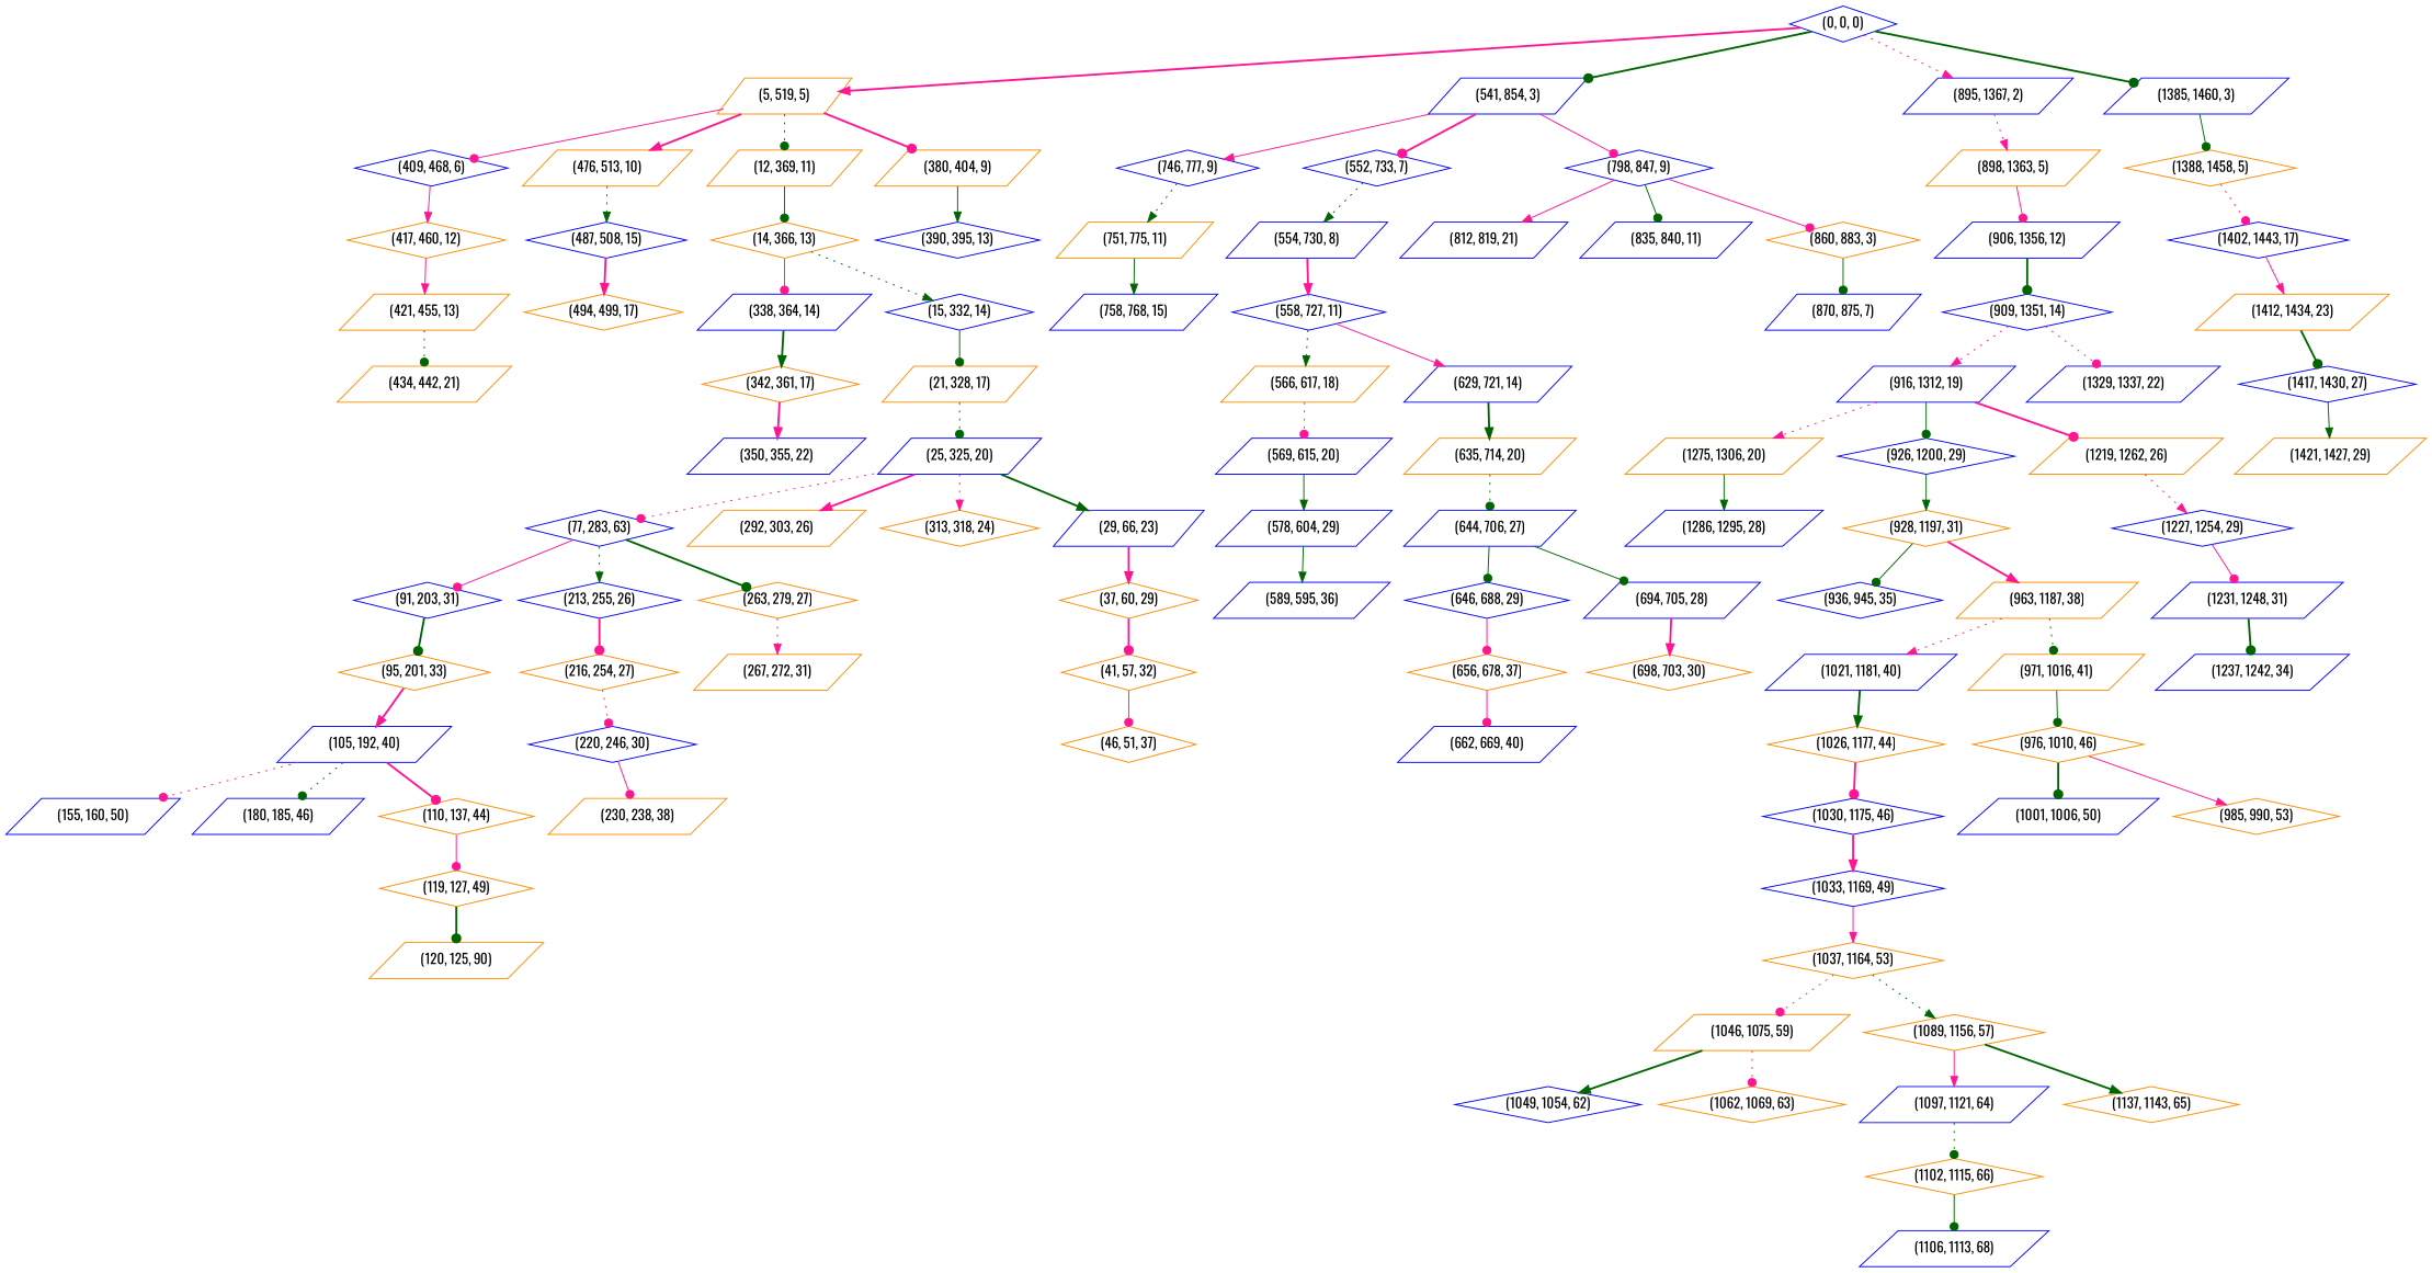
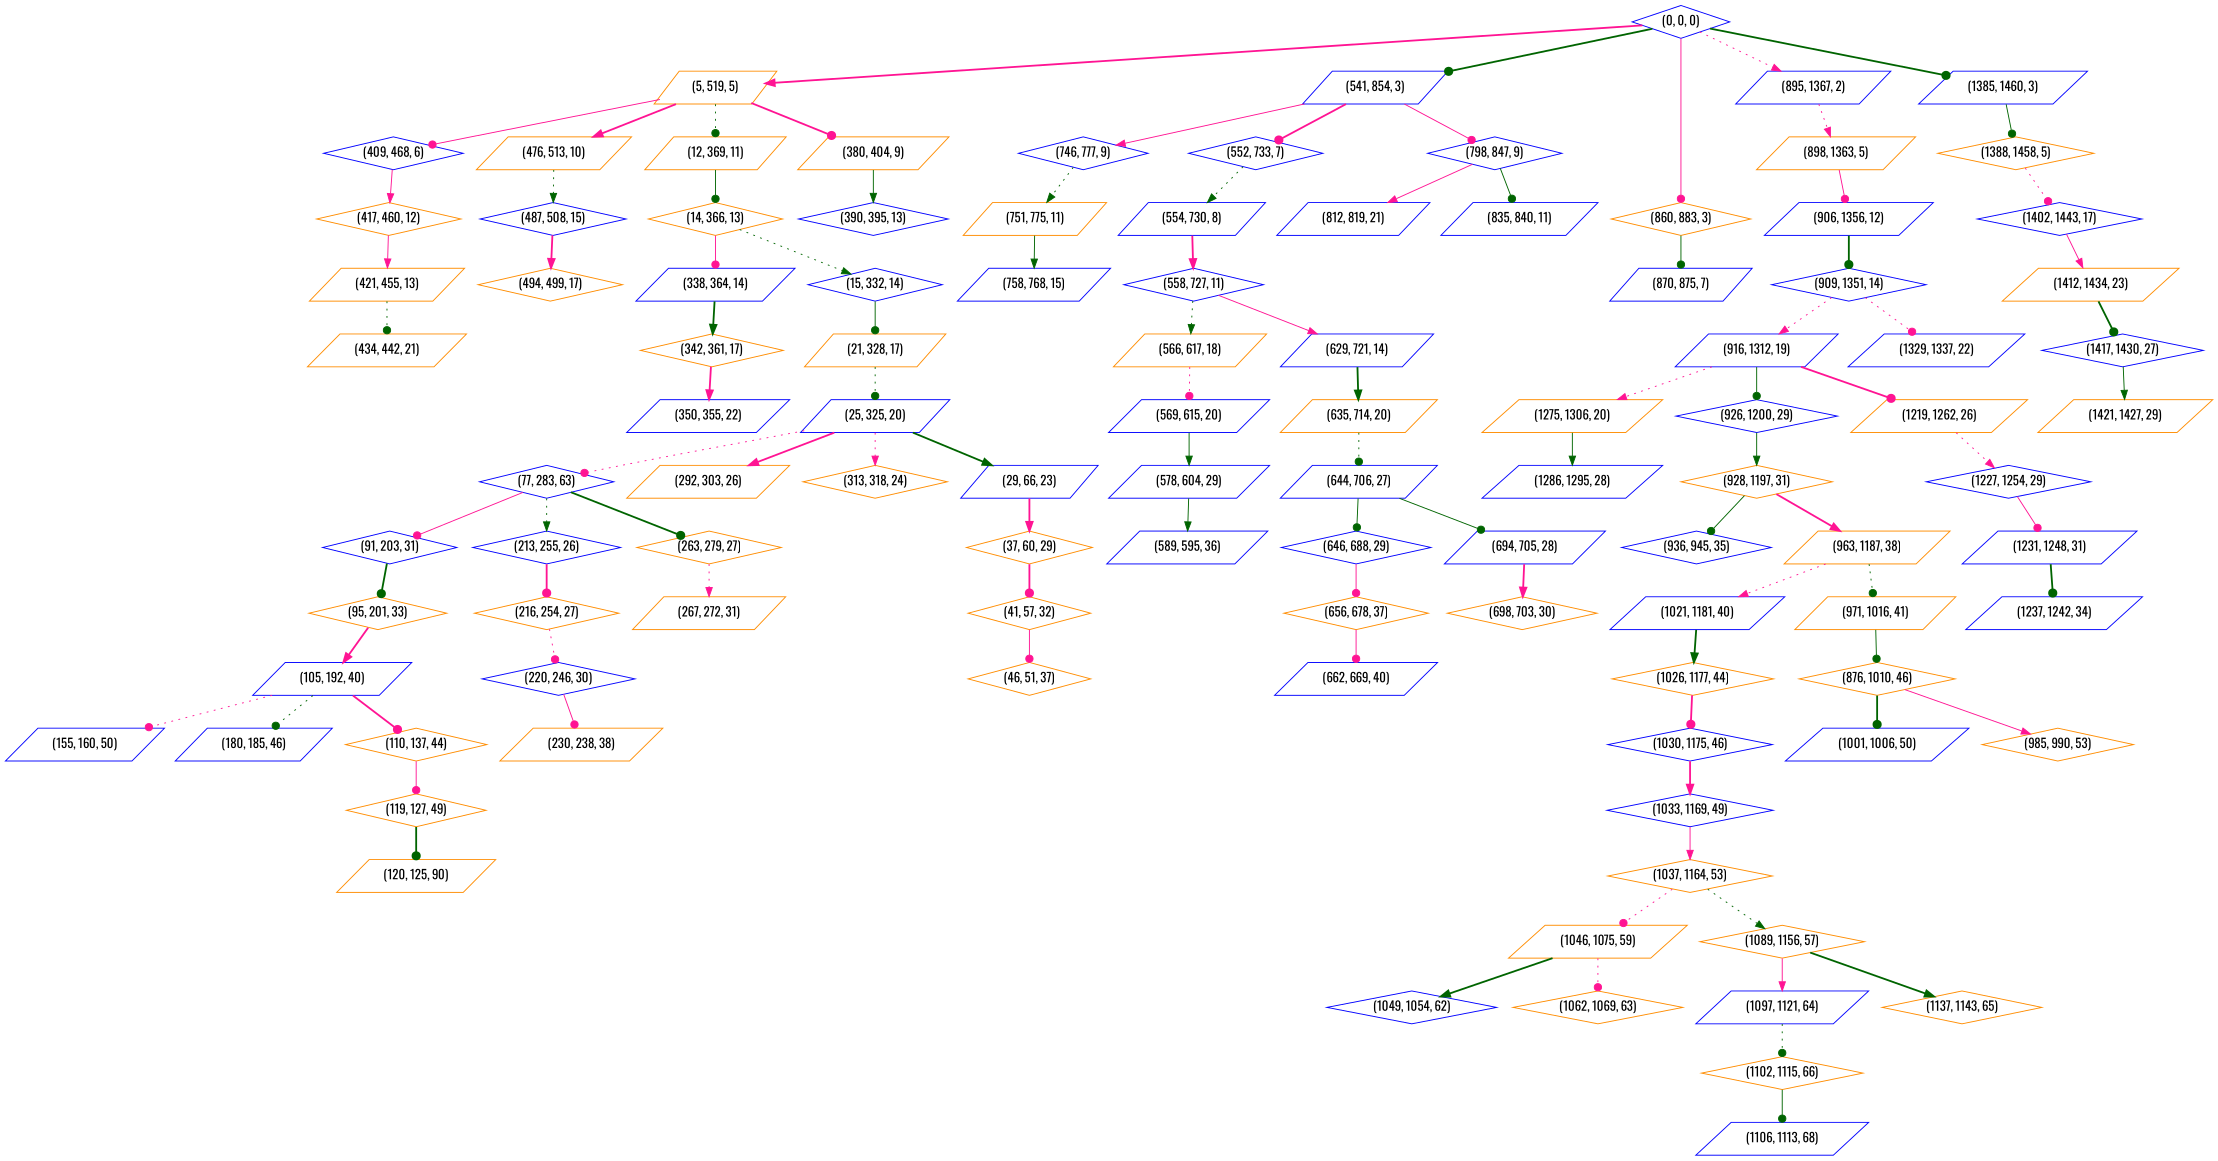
  digraph {
    fontname=Oswald
    node [color=blue fontname=Oswald shape=parallelogram]
    edge [arrowhead=dot color=deeppink fontname=Oswald style=solid]
    "(0, 0, 0)" [shape=diamond]
    "(5, 519, 5)" [color=darkorange]
    "(541, 854, 3)"
    "(860, 883, 3)" [color=darkorange shape=diamond]
    "(895, 1367, 2)"
    "(1385, 1460, 3)"
    "(12, 369, 11)" [color=darkorange]
    "(380, 404, 9)" [color=darkorange]
    "(409, 468, 6)" [shape=diamond]
    "(476, 513, 10)" [color=darkorange]
    "(552, 733, 7)" [shape=diamond]
    "(746, 777, 9)" [shape=diamond]
    "(798, 847, 9)" [shape=diamond]
    "(870, 875, 7)"
    "(898, 1363, 5)" [color=darkorange]
    "(1388, 1458, 5)" [color=darkorange shape=diamond]
    "(14, 366, 13)" [color=darkorange shape=diamond]
    "(390, 395, 13)" [shape=diamond]
    "(417, 460, 12)" [color=darkorange shape=diamond]
    "(487, 508, 15)" [shape=diamond]
    "(15, 332, 14)" [shape=diamond]
    "(338, 364, 14)"
    "(21, 328, 17)" [color=darkorange]
    "(342, 361, 17)" [color=darkorange shape=diamond]
    "(25, 325, 20)"
    "(29, 66, 23)"
    n27 [label="(77, 283, 63)" shape=diamond]
    "(292, 303, 26)" [color=darkorange]
    "(313, 318, 24)" [color=darkorange shape=diamond]
    "(37, 60, 29)" [color=darkorange shape=diamond]
    "(91, 203, 31)" [shape=diamond]
    "(213, 255, 26)" [shape=diamond]
    "(263, 279, 27)" [color=darkorange shape=diamond]
    "(41, 57, 32)" [color=darkorange shape=diamond]
    "(46, 51, 37)" [color=darkorange shape=diamond]
    "(95, 201, 33)" [color=darkorange shape=diamond]
    "(216, 254, 27)" [color=darkorange shape=diamond]
    "(267, 272, 31)" [color=darkorange]
    "(105, 192, 40)"
    "(110, 137, 44)" [color=darkorange shape=diamond]
    "(155, 160, 50)"
    "(180, 185, 46)"
    "(119, 127, 49)" [color=darkorange shape=diamond]
    n44 [color=darkorange label="(120, 125, 90)"]
    "(220, 246, 30)" [shape=diamond]
    "(230, 238, 38)" [color=darkorange]
    "(350, 355, 22)"
    "(421, 455, 13)" [color=darkorange]
    "(434, 442, 21)" [color=darkorange]
    "(494, 499, 17)" [color=darkorange shape=diamond]
    "(554, 730, 8)"
    "(751, 775, 11)" [color=darkorange]
    "(812, 819, 21)"
    "(835, 840, 11)"
    "(558, 727, 11)" [shape=diamond]
    "(566, 617, 18)" [color=darkorange]
    "(629, 721, 14)"
    "(569, 615, 20)"
    "(635, 714, 20)" [color=darkorange]
    "(578, 604, 29)"
    "(589, 595, 36)"
    "(644, 706, 27)"
    "(646, 688, 29)" [shape=diamond]
    "(694, 705, 28)"
    "(656, 678, 37)" [color=darkorange shape=diamond]
    "(698, 703, 30)" [color=darkorange shape=diamond]
    "(662, 669, 40)"
    "(758, 768, 15)"
    "(906, 1356, 12)"
    "(909, 1351, 14)" [shape=diamond]
    "(916, 1312, 19)"
    "(1329, 1337, 22)"
    "(926, 1200, 29)" [shape=diamond]
    "(1219, 1262, 26)" [color=darkorange]
    "(1275, 1306, 20)" [color=darkorange]
    "(928, 1197, 31)" [color=darkorange shape=diamond]
    "(1227, 1254, 29)" [shape=diamond]
    "(1286, 1295, 28)"
    "(936, 945, 35)" [shape=diamond]
    "(963, 1187, 38)" [color=darkorange]
    "(971, 1016, 41)" [color=darkorange]
    "(1021, 1181, 40)"
-   "(976, 1010, 46)" [color=darkorange shape=diamond]
+   "(976, 1010, 46)" [color=darkorange shape=diamond label="(876, 1010, 46)"]
    "(1026, 1177, 44)" [color=darkorange shape=diamond]
    "(985, 990, 53)" [color=darkorange shape=diamond]
    "(1001, 1006, 50)"
    "(1030, 1175, 46)" [shape=diamond]
    "(1033, 1169, 49)" [shape=diamond]
    "(1037, 1164, 53)" [color=darkorange shape=diamond]
    "(1046, 1075, 59)" [color=darkorange]
    "(1089, 1156, 57)" [color=darkorange shape=diamond]
    "(1049, 1054, 62)" [shape=diamond]
    "(1062, 1069, 63)" [color=darkorange shape=diamond]
    "(1097, 1121, 64)"
    "(1137, 1143, 65)" [color=darkorange shape=diamond]
    "(1102, 1115, 66)" [color=darkorange shape=diamond]
    "(1106, 1113, 68)"
    "(1231, 1248, 31)"
    "(1237, 1242, 34)"
    "(1402, 1443, 17)" [shape=diamond]
    "(1412, 1434, 23)" [color=darkorange]
    "(1417, 1430, 27)" [shape=diamond]
    "(1421, 1427, 29)" [color=darkorange]
    "(0, 0, 0)" -> "(5, 519, 5)" [arrowhead=normal style=bold]
    "(0, 0, 0)" -> "(541, 854, 3)" [color=darkgreen style=bold]
-   "(798, 847, 9)" -> "(860, 883, 3)"
+   "(0, 0, 0)" -> "(860, 883, 3)"
    "(0, 0, 0)" -> "(895, 1367, 2)" [arrowhead=normal style=dotted]
    "(0, 0, 0)" -> "(1385, 1460, 3)" [color=darkgreen style=bold]
    "(5, 519, 5)" -> "(12, 369, 11)" [color=darkgreen style=dotted]
    "(5, 519, 5)" -> "(380, 404, 9)" [style=bold]
    "(5, 519, 5)" -> "(409, 468, 6)"
    "(5, 519, 5)" -> "(476, 513, 10)" [arrowhead=normal style=bold]
    "(541, 854, 3)" -> "(552, 733, 7)" [style=bold]
    "(541, 854, 3)" -> "(746, 777, 9)" [arrowhead=normal]
    "(541, 854, 3)" -> "(798, 847, 9)"
    "(860, 883, 3)" -> "(870, 875, 7)" [color=darkgreen]
    "(895, 1367, 2)" -> "(898, 1363, 5)" [arrowhead=normal style=dotted]
    "(1385, 1460, 3)" -> "(1388, 1458, 5)" [color=darkgreen]
    "(12, 369, 11)" -> "(14, 366, 13)" [color=darkgreen]
    "(380, 404, 9)" -> "(390, 395, 13)" [arrowhead=normal color=darkgreen]
    "(409, 468, 6)" -> "(417, 460, 12)" [arrowhead=normal]
    "(476, 513, 10)" -> "(487, 508, 15)" [arrowhead=normal color=darkgreen style=dotted]
    "(552, 733, 7)" -> "(554, 730, 8)" [arrowhead=normal color=darkgreen style=dotted]
    "(746, 777, 9)" -> "(751, 775, 11)" [arrowhead=normal color=darkgreen style=dotted]
    "(798, 847, 9)" -> "(812, 819, 21)" [arrowhead=normal]
    "(798, 847, 9)" -> "(835, 840, 11)" [color=darkgreen]
    "(898, 1363, 5)" -> "(906, 1356, 12)"
    "(1388, 1458, 5)" -> "(1402, 1443, 17)" [style=dotted]
    "(14, 366, 13)" -> "(15, 332, 14)" [arrowhead=normal color=darkgreen style=dotted]
    "(14, 366, 13)" -> "(338, 364, 14)"
    "(417, 460, 12)" -> "(421, 455, 13)" [arrowhead=normal]
    "(487, 508, 15)" -> "(494, 499, 17)" [arrowhead=normal style=bold]
    "(15, 332, 14)" -> "(21, 328, 17)" [color=darkgreen]
    "(338, 364, 14)" -> "(342, 361, 17)" [arrowhead=normal color=darkgreen style=bold]
    "(21, 328, 17)" -> "(25, 325, 20)" [color=darkgreen style=dotted]
    "(342, 361, 17)" -> "(350, 355, 22)" [arrowhead=normal style=bold]
    "(25, 325, 20)" -> "(29, 66, 23)" [arrowhead=normal color=darkgreen style=bold]
    "(25, 325, 20)" -> n27 [style=dotted]
    "(25, 325, 20)" -> "(292, 303, 26)" [arrowhead=normal style=bold]
    "(25, 325, 20)" -> "(313, 318, 24)" [arrowhead=normal style=dotted]
    "(29, 66, 23)" -> "(37, 60, 29)" [arrowhead=normal style=bold]
    n27 -> "(91, 203, 31)"
    n27 -> "(213, 255, 26)" [arrowhead=normal color=darkgreen style=dotted]
    n27 -> "(263, 279, 27)" [color=darkgreen style=bold]
    "(37, 60, 29)" -> "(41, 57, 32)" [style=bold]
    "(91, 203, 31)" -> "(95, 201, 33)" [color=darkgreen style=bold]
    "(213, 255, 26)" -> "(216, 254, 27)" [style=bold]
    "(263, 279, 27)" -> "(267, 272, 31)" [arrowhead=normal style=dotted]
    "(41, 57, 32)" -> "(46, 51, 37)"
    "(95, 201, 33)" -> "(105, 192, 40)" [arrowhead=normal style=bold]
    "(216, 254, 27)" -> "(220, 246, 30)" [style=dotted]
    "(105, 192, 40)" -> "(110, 137, 44)" [style=bold]
    "(105, 192, 40)" -> "(155, 160, 50)" [style=dotted]
    "(105, 192, 40)" -> "(180, 185, 46)" [color=darkgreen style=dotted]
    "(110, 137, 44)" -> "(119, 127, 49)"
    "(119, 127, 49)" -> n44 [color=darkgreen style=bold]
    "(220, 246, 30)" -> "(230, 238, 38)"
    "(421, 455, 13)" -> "(434, 442, 21)" [color=darkgreen style=dotted]
    "(554, 730, 8)" -> "(558, 727, 11)" [arrowhead=normal style=bold]
    "(751, 775, 11)" -> "(758, 768, 15)" [arrowhead=normal color=darkgreen]
    "(558, 727, 11)" -> "(566, 617, 18)" [arrowhead=normal color=darkgreen style=dotted]
    "(558, 727, 11)" -> "(629, 721, 14)" [arrowhead=normal]
    "(566, 617, 18)" -> "(569, 615, 20)" [style=dotted]
    "(629, 721, 14)" -> "(635, 714, 20)" [arrowhead=normal color=darkgreen style=bold]
    "(569, 615, 20)" -> "(578, 604, 29)" [arrowhead=normal color=darkgreen]
    "(635, 714, 20)" -> "(644, 706, 27)" [color=darkgreen style=dotted]
    "(578, 604, 29)" -> "(589, 595, 36)" [arrowhead=normal color=darkgreen]
    "(644, 706, 27)" -> "(646, 688, 29)" [color=darkgreen]
    "(644, 706, 27)" -> "(694, 705, 28)" [color=darkgreen]
    "(646, 688, 29)" -> "(656, 678, 37)"
    "(694, 705, 28)" -> "(698, 703, 30)" [arrowhead=normal style=bold]
    "(656, 678, 37)" -> "(662, 669, 40)"
    "(906, 1356, 12)" -> "(909, 1351, 14)" [color=darkgreen style=bold]
    "(909, 1351, 14)" -> "(916, 1312, 19)" [arrowhead=normal style=dotted]
    "(909, 1351, 14)" -> "(1329, 1337, 22)" [style=dotted]
    "(916, 1312, 19)" -> "(926, 1200, 29)" [color=darkgreen]
    "(916, 1312, 19)" -> "(1219, 1262, 26)" [style=bold]
    "(916, 1312, 19)" -> "(1275, 1306, 20)" [arrowhead=normal style=dotted]
    "(926, 1200, 29)" -> "(928, 1197, 31)" [arrowhead=normal color=darkgreen]
    "(1219, 1262, 26)" -> "(1227, 1254, 29)" [arrowhead=normal style=dotted]
    "(1275, 1306, 20)" -> "(1286, 1295, 28)" [arrowhead=normal color=darkgreen]
    "(928, 1197, 31)" -> "(936, 945, 35)" [color=darkgreen]
    "(928, 1197, 31)" -> "(963, 1187, 38)" [arrowhead=normal style=bold]
    "(1227, 1254, 29)" -> "(1231, 1248, 31)"
    "(963, 1187, 38)" -> "(971, 1016, 41)" [color=darkgreen style=dotted]
    "(963, 1187, 38)" -> "(1021, 1181, 40)" [arrowhead=normal style=dotted]
    "(971, 1016, 41)" -> "(976, 1010, 46)" [color=darkgreen]
    "(1021, 1181, 40)" -> "(1026, 1177, 44)" [arrowhead=normal color=darkgreen style=bold]
    "(976, 1010, 46)" -> "(985, 990, 53)" [arrowhead=normal]
    "(976, 1010, 46)" -> "(1001, 1006, 50)" [color=darkgreen style=bold]
    "(1026, 1177, 44)" -> "(1030, 1175, 46)" [style=bold]
    "(1030, 1175, 46)" -> "(1033, 1169, 49)" [arrowhead=normal style=bold]
    "(1033, 1169, 49)" -> "(1037, 1164, 53)" [arrowhead=normal]
    "(1037, 1164, 53)" -> "(1046, 1075, 59)" [style=dotted]
    "(1037, 1164, 53)" -> "(1089, 1156, 57)" [arrowhead=normal color=darkgreen style=dotted]
    "(1046, 1075, 59)" -> "(1049, 1054, 62)" [arrowhead=normal color=darkgreen style=bold]
    "(1046, 1075, 59)" -> "(1062, 1069, 63)" [style=dotted]
    "(1089, 1156, 57)" -> "(1097, 1121, 64)" [arrowhead=normal]
    "(1089, 1156, 57)" -> "(1137, 1143, 65)" [arrowhead=normal color=darkgreen style=bold]
    "(1097, 1121, 64)" -> "(1102, 1115, 66)" [color=darkgreen style=dotted]
    "(1102, 1115, 66)" -> "(1106, 1113, 68)" [color=darkgreen]
    "(1231, 1248, 31)" -> "(1237, 1242, 34)" [color=darkgreen style=bold]
    "(1402, 1443, 17)" -> "(1412, 1434, 23)" [arrowhead=normal]
    "(1412, 1434, 23)" -> "(1417, 1430, 27)" [color=darkgreen style=bold]
    "(1417, 1430, 27)" -> "(1421, 1427, 29)" [arrowhead=normal color=darkgreen]
  }
